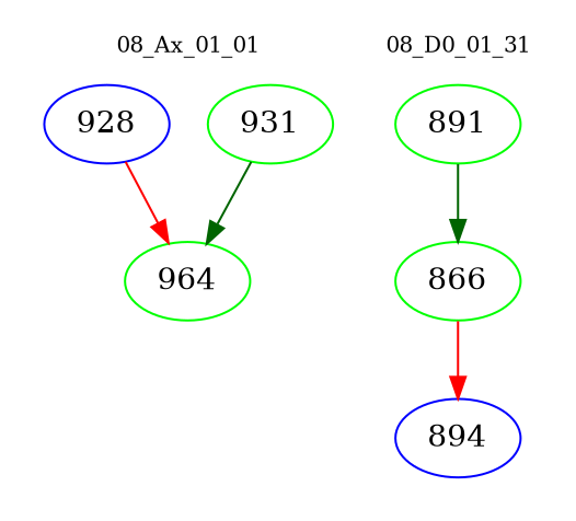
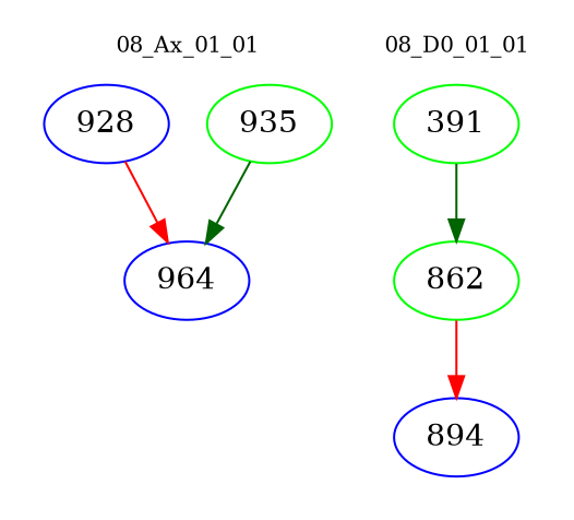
  digraph {
    node [color=green]
    edge [color=darkgreen]
-   n1 [label=931]
+   n1 [label=935]
    n2 [color=blue label=928]
-   n3 [label=964]
-   n4 [label=891]
-   n5 [label=866]
+   n3 [color=blue label=964]
+   n4 [label=391]
+   n5 [label=862]
    n6 [color=blue label=894]
    subgraph cluster_1 {
      color=white
      fontsize=10
      label="08_Ax_01_01"
      n1
      n2
      n3
    }
    subgraph cluster_2 {
      color=white
      fontsize=10
-     label="08_D0_01_31"
+     label="08_D0_01_01"
      n4
      n5
      n6
    }
    n1 -> n3
    n2 -> n3 [color=red]
    n4 -> n5
    n5 -> n6 [color=red]
  }
